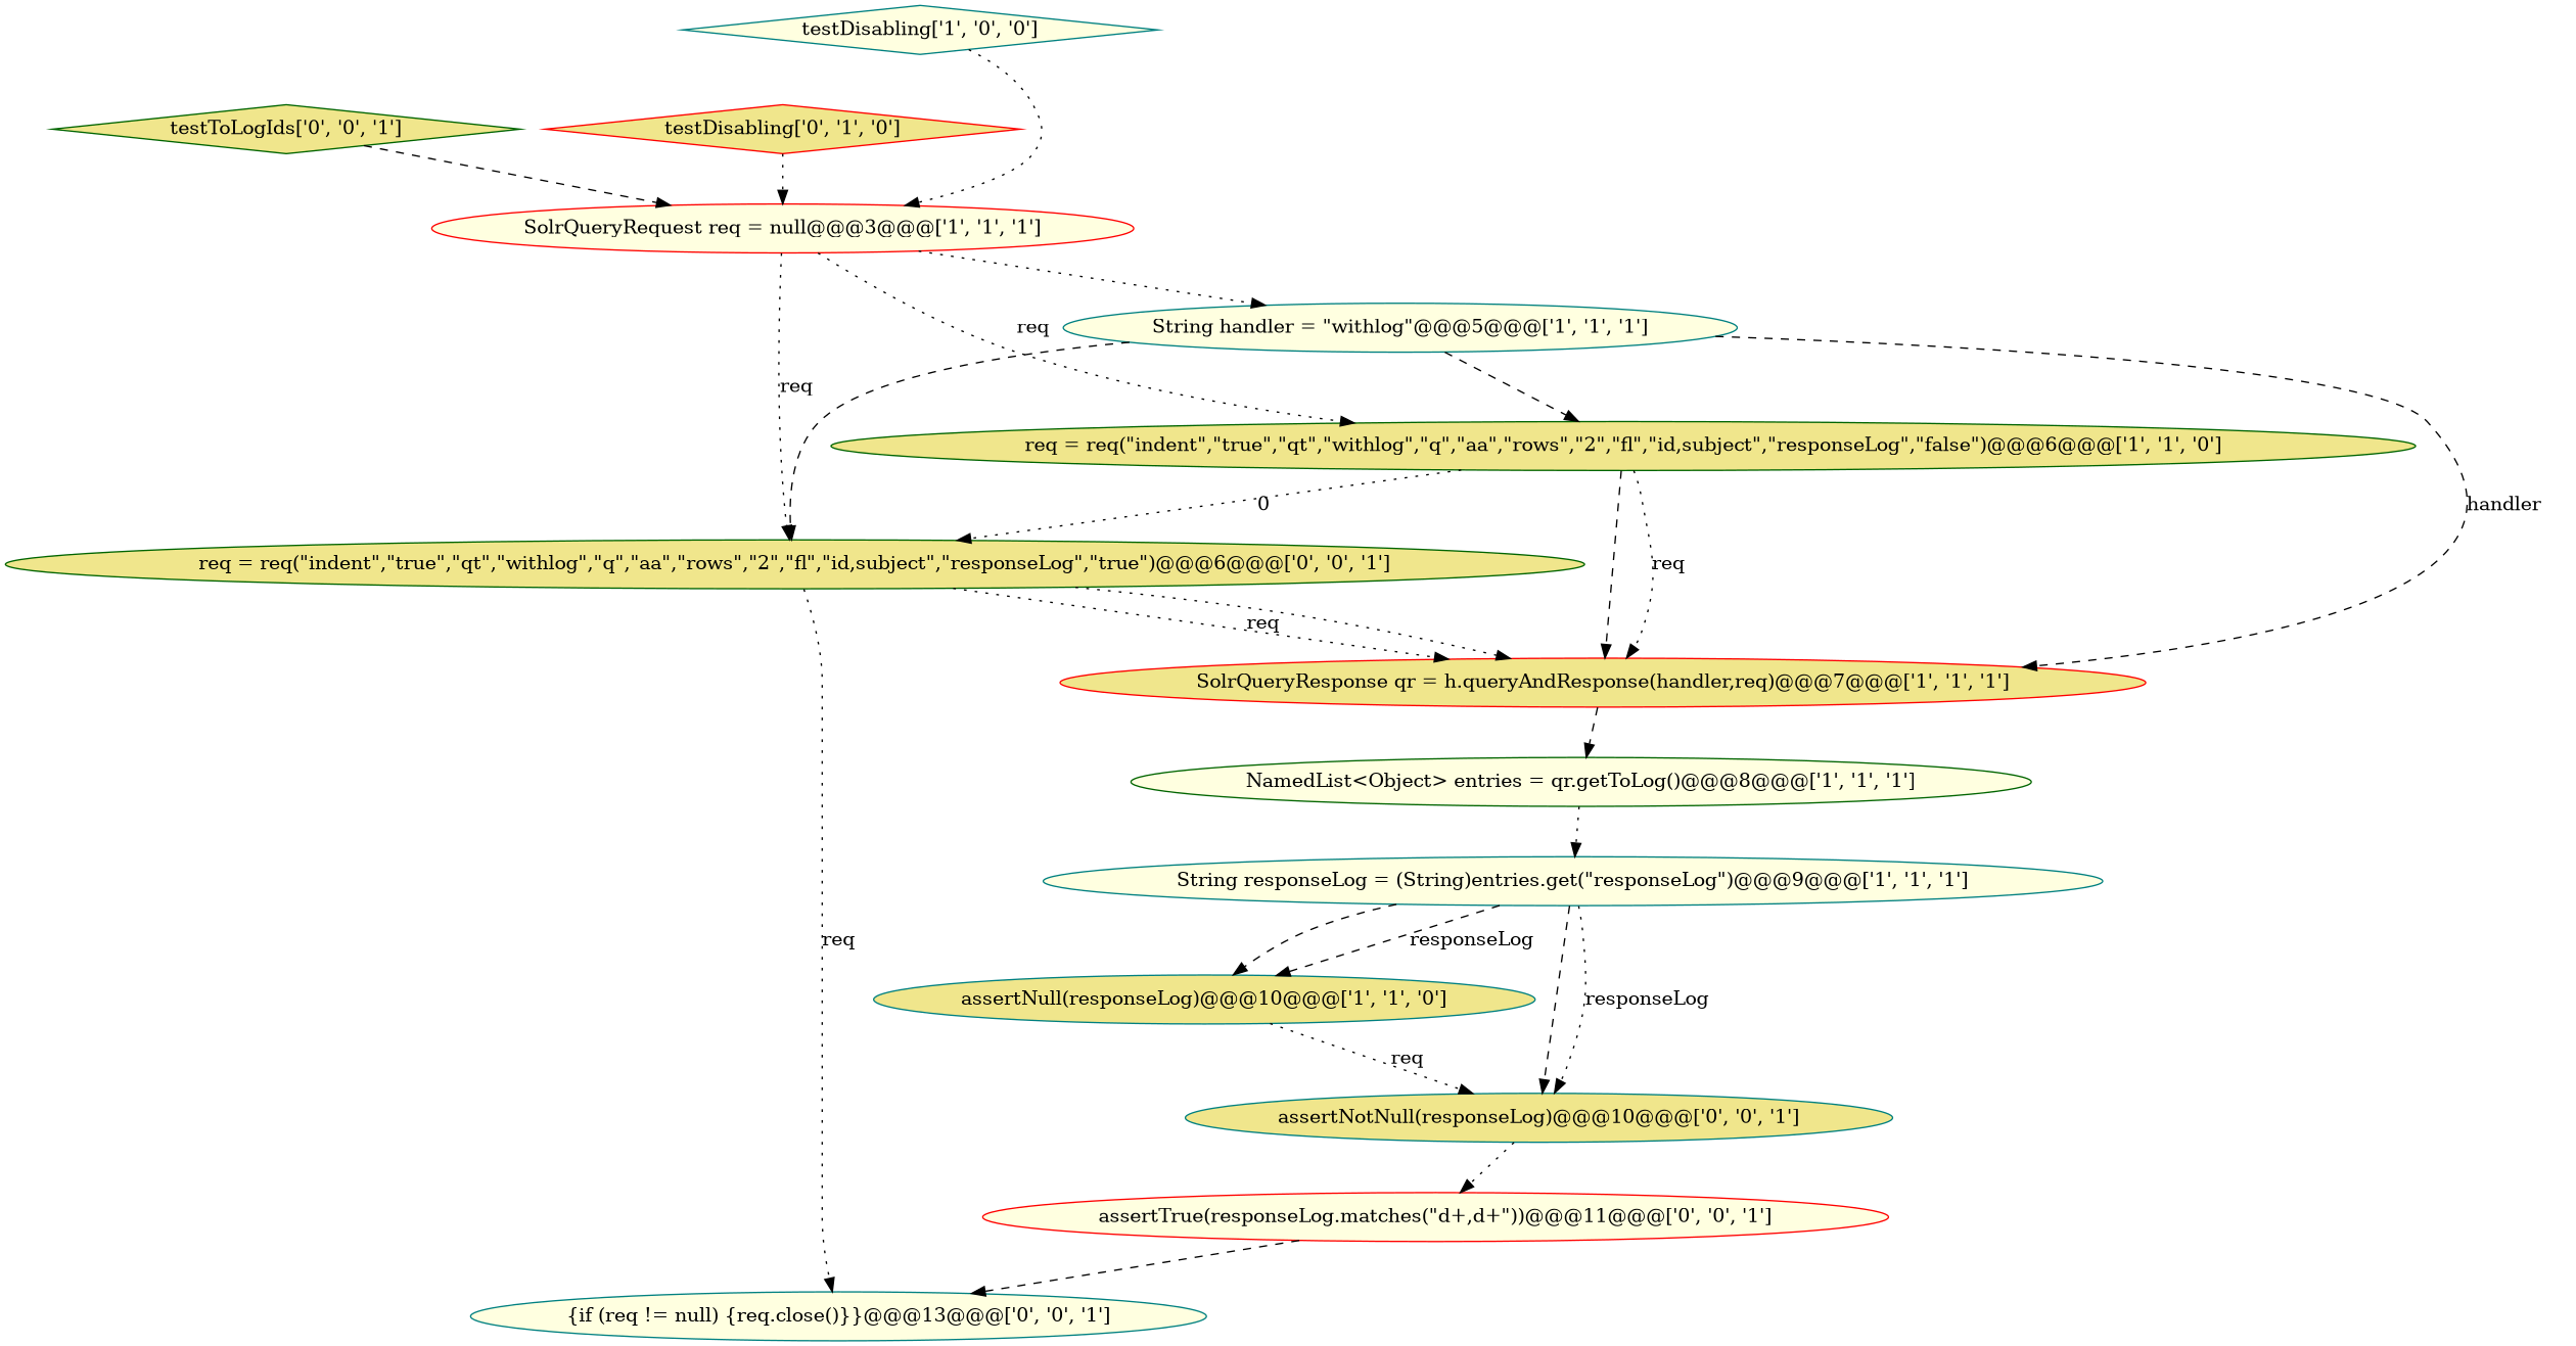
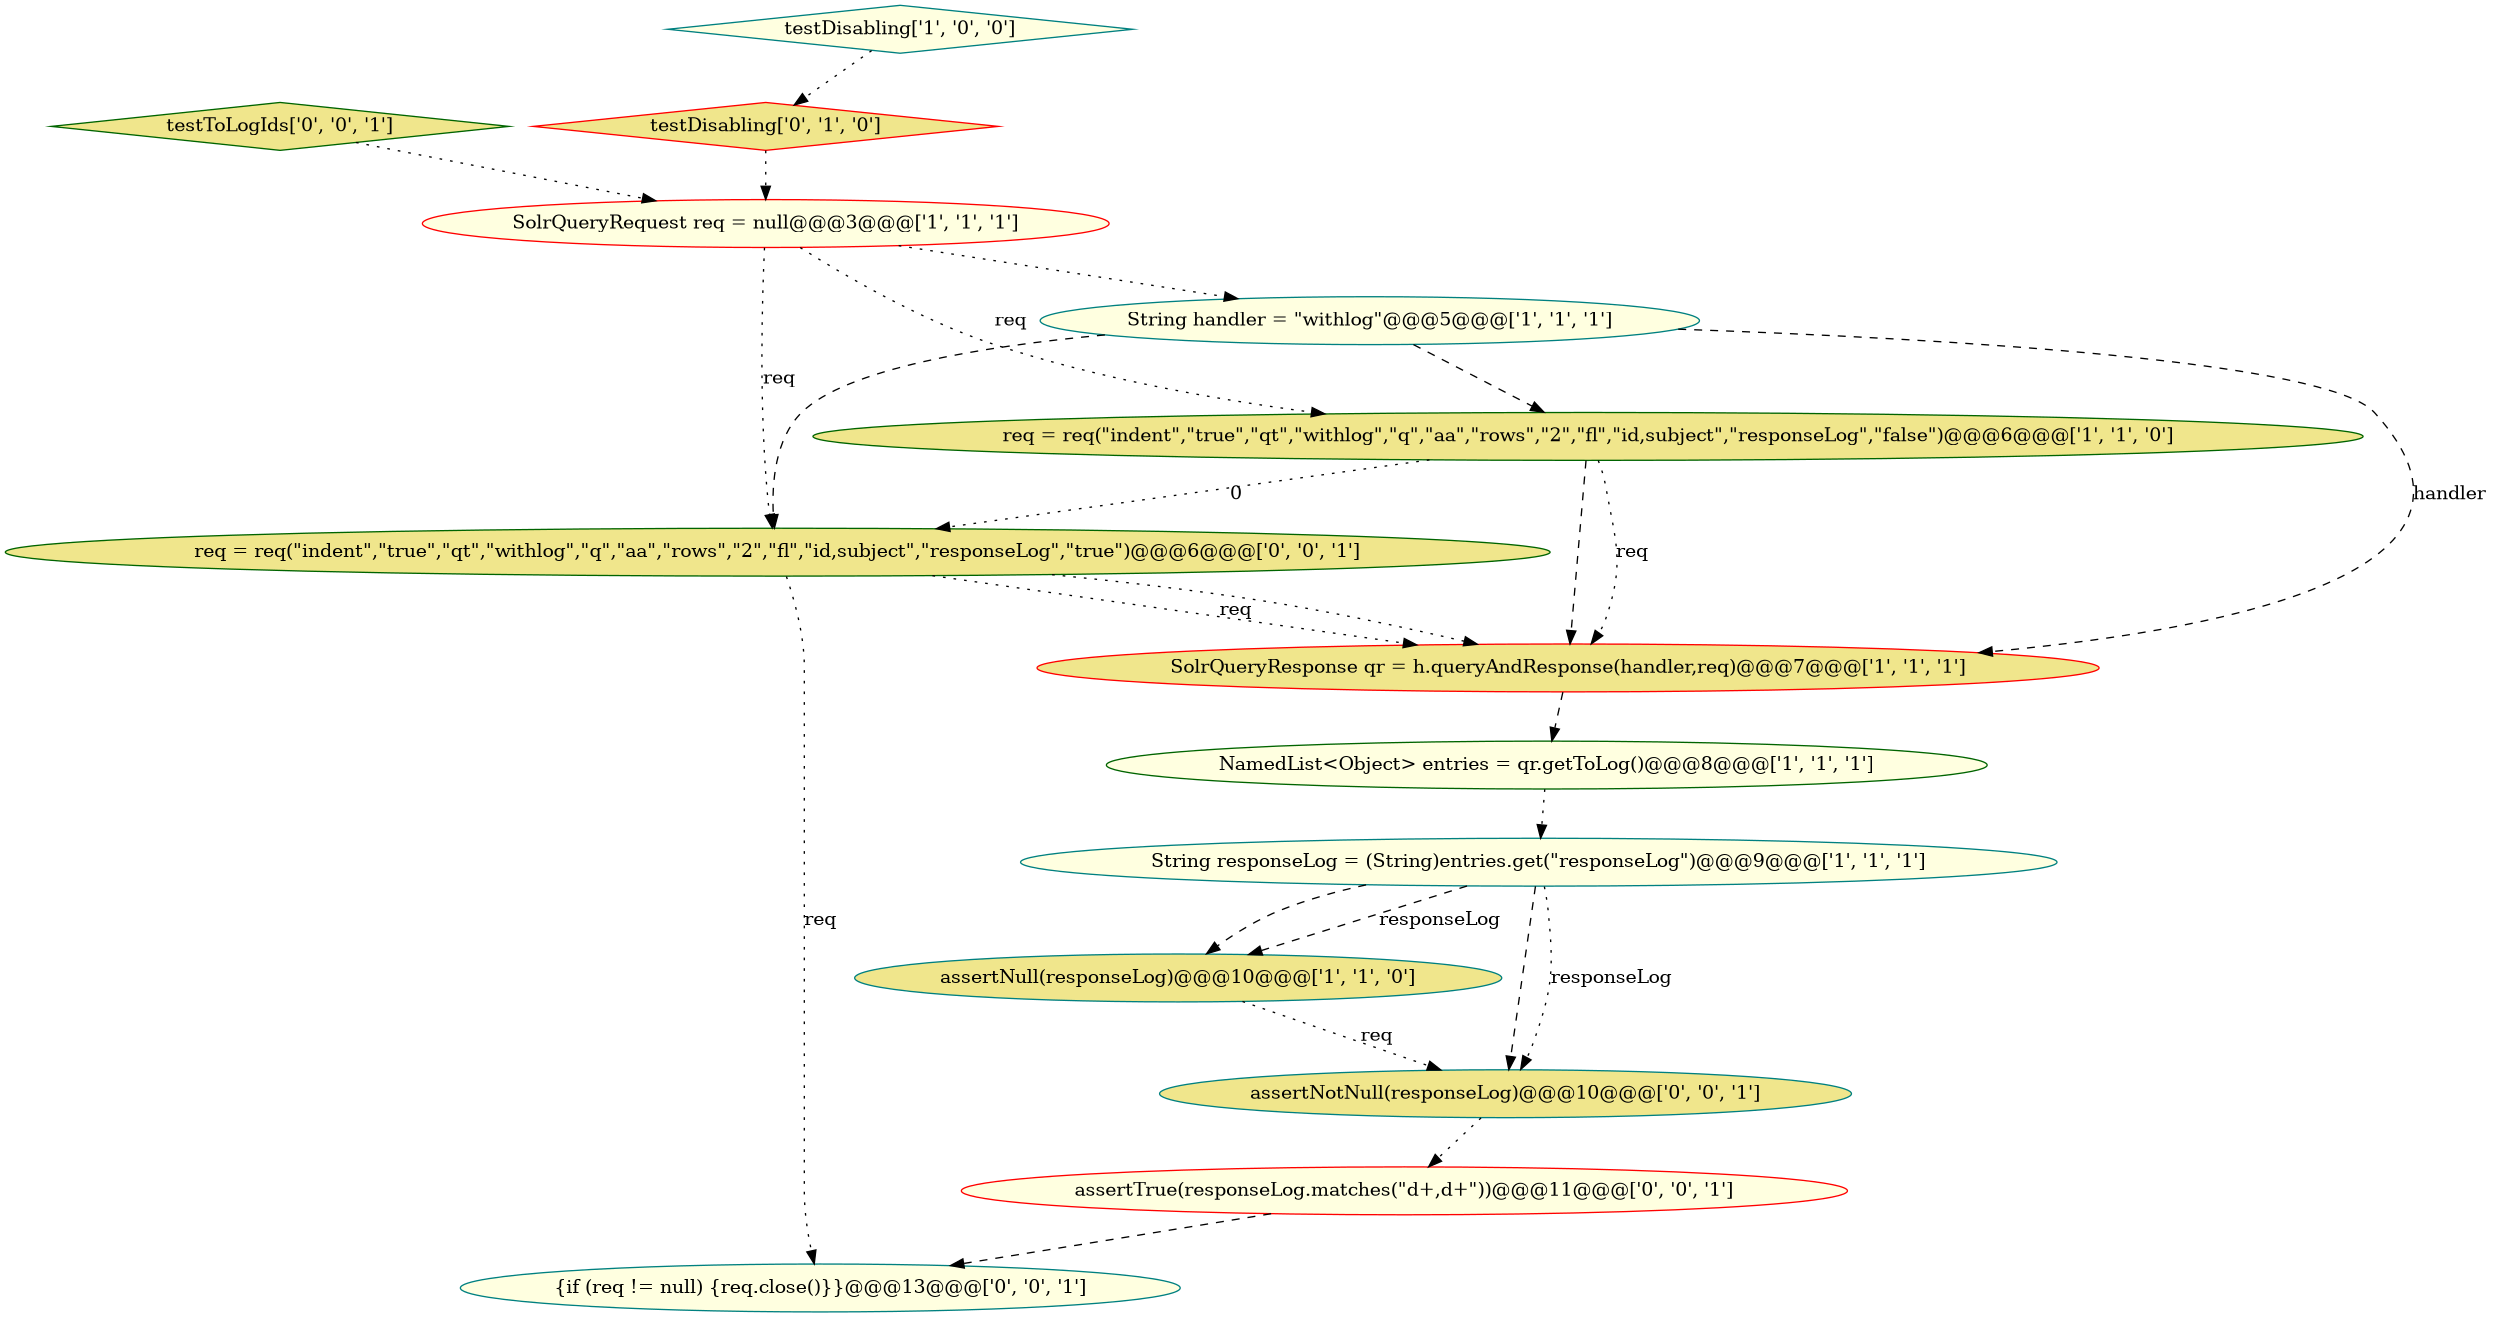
  digraph {
    node [color=teal fillcolor=lightyellow shape=ellipse style=filled]
    edge [style=dotted]
    n1 [color=red label="SolrQueryRequest req = null@@@3@@@['1', '1', '1']"]
    n2 [color=darkgreen fillcolor=khaki label="req = req(\"indent\",\"true\",\"qt\",\"withlog\",\"q\",\"aa\",\"rows\",\"2\",\"fl\",\"id,subject\",\"responseLog\",\"false\")@@@6@@@['1', '1', '0']"]
    n3 [color=darkgreen fillcolor=khaki label="req = req(\"indent\",\"true\",\"qt\",\"withlog\",\"q\",\"aa\",\"rows\",\"2\",\"fl\",\"id,subject\",\"responseLog\",\"true\")@@@6@@@['0', '0', '1']"]
    n4 [label="String handler = \"withlog\"@@@5@@@['1', '1', '1']"]
    n5 [color=red fillcolor=khaki label="SolrQueryResponse qr = h.queryAndResponse(handler,req)@@@7@@@['1', '1', '1']"]
    n6 [label="{if (req != null) {req.close()}}@@@13@@@['0', '0', '1']"]
    n7 [color=darkgreen label="NamedList<Object> entries = qr.getToLog()@@@8@@@['1', '1', '1']"]
    n8 [label="String responseLog = (String)entries.get(\"responseLog\")@@@9@@@['1', '1', '1']"]
    n9 [color=darkgreen fillcolor=khaki label="testToLogIds['0', '0', '1']" shape=diamond]
    n10 [fillcolor=khaki label="assertNull(responseLog)@@@10@@@['1', '1', '0']"]
    n11 [fillcolor=khaki label="assertNotNull(responseLog)@@@10@@@['0', '0', '1']"]
    n12 [color=red label="assertTrue(responseLog.matches(\"\d+,\d+\"))@@@11@@@['0', '0', '1']"]
    n13 [color=red fillcolor=khaki label="testDisabling['0', '1', '0']" shape=diamond]
    n14 [label="testDisabling['1', '0', '0']" shape=diamond]
    n1 -> n2 [label=req]
    n1 -> n3 [label=req]
    n1 -> n4
    n2 -> n3 [label=0]
    n2 -> n5 [label=req]
    n2 -> n5 [style=dashed]
    n3 -> n5 [label=req]
    n3 -> n5
    n3 -> n6 [label=req]
    n4 -> n2 [style=dashed]
    n4 -> n3 [style=dashed]
    n4 -> n5 [label=handler style=dashed]
    n5 -> n7 [style=dashed]
    n7 -> n8
    n8 -> n10 [style=dashed]
    n8 -> n10 [label=responseLog style=dashed]
    n8 -> n11 [style=dashed]
    n8 -> n11 [label=responseLog]
-   n9 -> n1 [style=dashed]
+   n9 -> n1
    n10 -> n11 [label=req]
    n11 -> n12
    n12 -> n6 [style=dashed]
    n13 -> n1
-   n14 -> n1
+   n14 -> n13
  }
